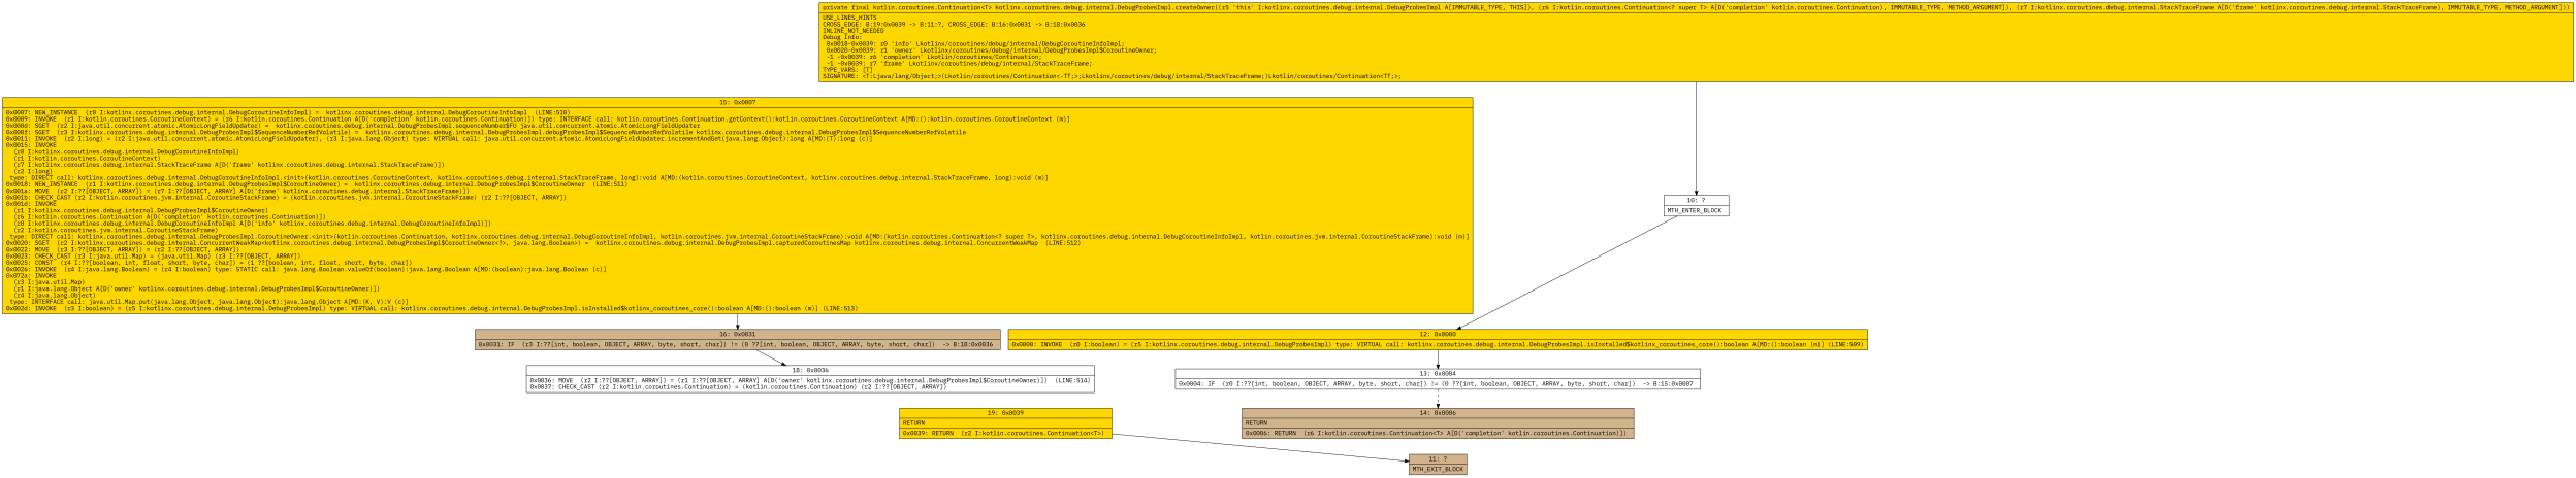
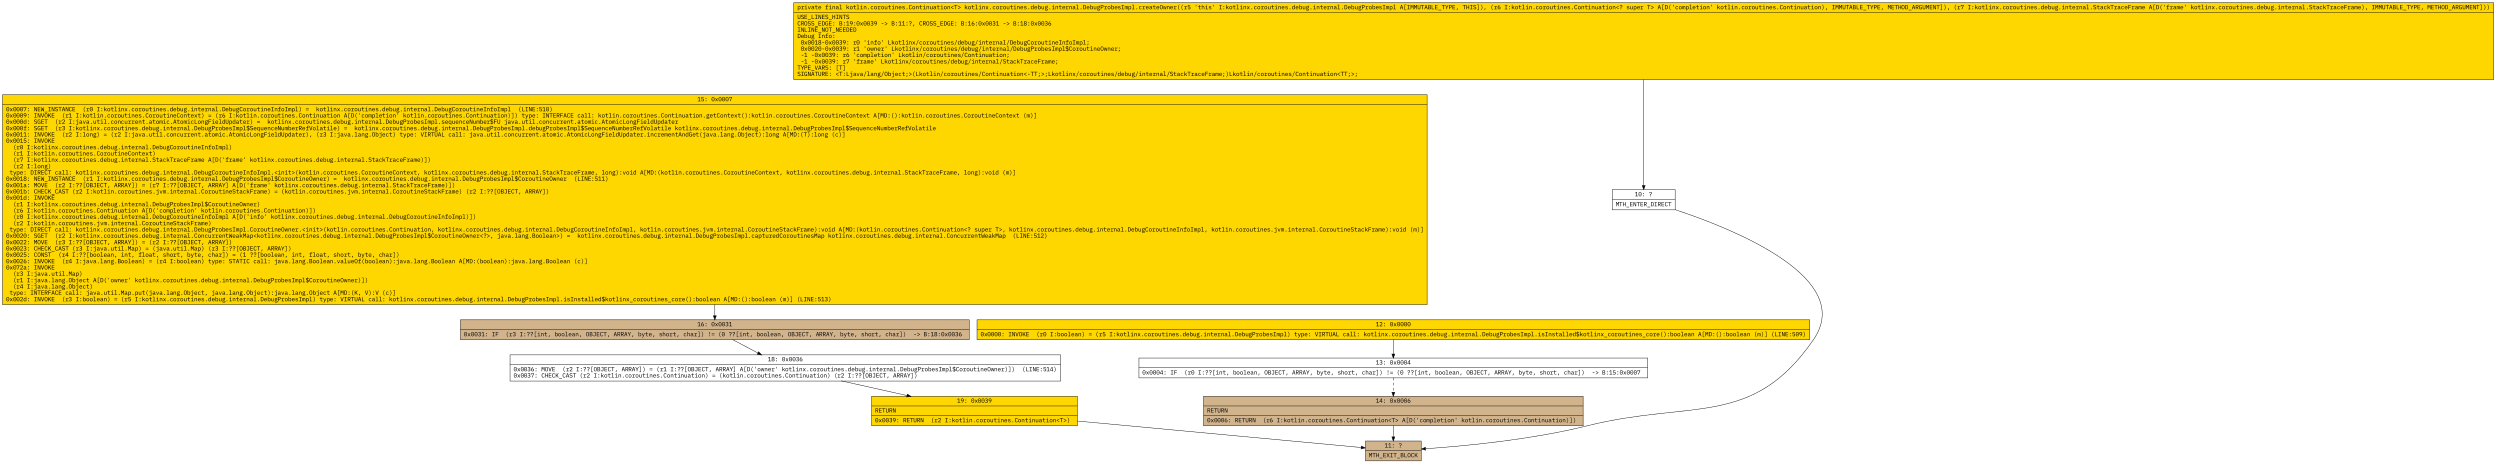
  digraph {
    fontname="IBM Plex Mono"
    node [fillcolor=gold fontname="IBM Plex Mono" shape=record style=filled]
    edge [fontname="IBM Plex Mono"]
-   n1 [fillcolor=white label="{10\:\ ?|MTH_ENTER_BLOCK\l}"]
+   n1 [fillcolor=white label="{10\:\ ?|MTH_ENTER_DIRECT\l}"]
    n2 [label="{12\:\ 0x0000|0x0000: INVOKE  (r0 I:boolean) = (r5 I:kotlinx.coroutines.debug.internal.DebugProbesImpl) type: VIRTUAL call: kotlinx.coroutines.debug.internal.DebugProbesImpl.isInstalled$kotlinx_coroutines_core():boolean A[MD:():boolean (m)] (LINE:509)\l}"]
    n3 [fillcolor=white label="{13\:\ 0x0004|0x0004: IF  (r0 I:??[int, boolean, OBJECT, ARRAY, byte, short, char]) != (0 ??[int, boolean, OBJECT, ARRAY, byte, short, char])  \-\> B:15:0x0007 \l}"]
    n4 [fillcolor=tan label="{14\:\ 0x0006|RETURN\l|0x0006: RETURN  (r6 I:kotlin.coroutines.Continuation\<T\> A[D('completion' kotlin.coroutines.Continuation)]) \l}"]
    n5 [fillcolor=tan label="{11\:\ ?|MTH_EXIT_BLOCK\l}"]
    n6 [label="{15\:\ 0x0007|0x0007: NEW_INSTANCE  (r0 I:kotlinx.coroutines.debug.internal.DebugCoroutineInfoImpl) =  kotlinx.coroutines.debug.internal.DebugCoroutineInfoImpl  (LINE:510)\l0x0009: INVOKE  (r1 I:kotlin.coroutines.CoroutineContext) = (r6 I:kotlin.coroutines.Continuation A[D('completion' kotlin.coroutines.Continuation)]) type: INTERFACE call: kotlin.coroutines.Continuation.getContext():kotlin.coroutines.CoroutineContext A[MD:():kotlin.coroutines.CoroutineContext (m)]\l0x000d: SGET  (r2 I:java.util.concurrent.atomic.AtomicLongFieldUpdater) =  kotlinx.coroutines.debug.internal.DebugProbesImpl.sequenceNumber$FU java.util.concurrent.atomic.AtomicLongFieldUpdater \l0x000f: SGET  (r3 I:kotlinx.coroutines.debug.internal.DebugProbesImpl$SequenceNumberRefVolatile) =  kotlinx.coroutines.debug.internal.DebugProbesImpl.debugProbesImpl$SequenceNumberRefVolatile kotlinx.coroutines.debug.internal.DebugProbesImpl$SequenceNumberRefVolatile \l0x0011: INVOKE  (r2 I:long) = (r2 I:java.util.concurrent.atomic.AtomicLongFieldUpdater), (r3 I:java.lang.Object) type: VIRTUAL call: java.util.concurrent.atomic.AtomicLongFieldUpdater.incrementAndGet(java.lang.Object):long A[MD:(T):long (c)]\l0x0015: INVOKE  \l  (r0 I:kotlinx.coroutines.debug.internal.DebugCoroutineInfoImpl)\l  (r1 I:kotlin.coroutines.CoroutineContext)\l  (r7 I:kotlinx.coroutines.debug.internal.StackTraceFrame A[D('frame' kotlinx.coroutines.debug.internal.StackTraceFrame)])\l  (r2 I:long)\l type: DIRECT call: kotlinx.coroutines.debug.internal.DebugCoroutineInfoImpl.\<init\>(kotlin.coroutines.CoroutineContext, kotlinx.coroutines.debug.internal.StackTraceFrame, long):void A[MD:(kotlin.coroutines.CoroutineContext, kotlinx.coroutines.debug.internal.StackTraceFrame, long):void (m)]\l0x0018: NEW_INSTANCE  (r1 I:kotlinx.coroutines.debug.internal.DebugProbesImpl$CoroutineOwner) =  kotlinx.coroutines.debug.internal.DebugProbesImpl$CoroutineOwner  (LINE:511)\l0x001a: MOVE  (r2 I:??[OBJECT, ARRAY]) = (r7 I:??[OBJECT, ARRAY] A[D('frame' kotlinx.coroutines.debug.internal.StackTraceFrame)]) \l0x001b: CHECK_CAST (r2 I:kotlin.coroutines.jvm.internal.CoroutineStackFrame) = (kotlin.coroutines.jvm.internal.CoroutineStackFrame) (r2 I:??[OBJECT, ARRAY]) \l0x001d: INVOKE  \l  (r1 I:kotlinx.coroutines.debug.internal.DebugProbesImpl$CoroutineOwner)\l  (r6 I:kotlin.coroutines.Continuation A[D('completion' kotlin.coroutines.Continuation)])\l  (r0 I:kotlinx.coroutines.debug.internal.DebugCoroutineInfoImpl A[D('info' kotlinx.coroutines.debug.internal.DebugCoroutineInfoImpl)])\l  (r2 I:kotlin.coroutines.jvm.internal.CoroutineStackFrame)\l type: DIRECT call: kotlinx.coroutines.debug.internal.DebugProbesImpl.CoroutineOwner.\<init\>(kotlin.coroutines.Continuation, kotlinx.coroutines.debug.internal.DebugCoroutineInfoImpl, kotlin.coroutines.jvm.internal.CoroutineStackFrame):void A[MD:(kotlin.coroutines.Continuation\<? super T\>, kotlinx.coroutines.debug.internal.DebugCoroutineInfoImpl, kotlin.coroutines.jvm.internal.CoroutineStackFrame):void (m)]\l0x0020: SGET  (r2 I:kotlinx.coroutines.debug.internal.ConcurrentWeakMap\<kotlinx.coroutines.debug.internal.DebugProbesImpl$CoroutineOwner\<?\>, java.lang.Boolean\>) =  kotlinx.coroutines.debug.internal.DebugProbesImpl.capturedCoroutinesMap kotlinx.coroutines.debug.internal.ConcurrentWeakMap  (LINE:512)\l0x0022: MOVE  (r3 I:??[OBJECT, ARRAY]) = (r2 I:??[OBJECT, ARRAY]) \l0x0023: CHECK_CAST (r3 I:java.util.Map) = (java.util.Map) (r3 I:??[OBJECT, ARRAY]) \l0x0025: CONST  (r4 I:??[boolean, int, float, short, byte, char]) = (1 ??[boolean, int, float, short, byte, char]) \l0x0026: INVOKE  (r4 I:java.lang.Boolean) = (r4 I:boolean) type: STATIC call: java.lang.Boolean.valueOf(boolean):java.lang.Boolean A[MD:(boolean):java.lang.Boolean (c)]\l0x072a: INVOKE  \l  (r3 I:java.util.Map)\l  (r1 I:java.lang.Object A[D('owner' kotlinx.coroutines.debug.internal.DebugProbesImpl$CoroutineOwner)])\l  (r4 I:java.lang.Object)\l type: INTERFACE call: java.util.Map.put(java.lang.Object, java.lang.Object):java.lang.Object A[MD:(K, V):V (c)]\l0x002d: INVOKE  (r3 I:boolean) = (r5 I:kotlinx.coroutines.debug.internal.DebugProbesImpl) type: VIRTUAL call: kotlinx.coroutines.debug.internal.DebugProbesImpl.isInstalled$kotlinx_coroutines_core():boolean A[MD:():boolean (m)] (LINE:513)\l}"]
    n7 [fillcolor=tan label="{16\:\ 0x0031|0x0031: IF  (r3 I:??[int, boolean, OBJECT, ARRAY, byte, short, char]) != (0 ??[int, boolean, OBJECT, ARRAY, byte, short, char])  \-\> B:18:0x0036 \l}"]
    n8 [fillcolor=white label="{18\:\ 0x0036|0x0036: MOVE  (r2 I:??[OBJECT, ARRAY]) = (r1 I:??[OBJECT, ARRAY] A[D('owner' kotlinx.coroutines.debug.internal.DebugProbesImpl$CoroutineOwner)])  (LINE:514)\l0x0037: CHECK_CAST (r2 I:kotlin.coroutines.Continuation) = (kotlin.coroutines.Continuation) (r2 I:??[OBJECT, ARRAY]) \l}"]
    n9 [label="{19\:\ 0x0039|RETURN\l|0x0039: RETURN  (r2 I:kotlin.coroutines.Continuation\<T\>) \l}"]
    n10 [label="{private final kotlin.coroutines.Continuation\<T\> kotlinx.coroutines.debug.internal.DebugProbesImpl.createOwner((r5 'this' I:kotlinx.coroutines.debug.internal.DebugProbesImpl A[IMMUTABLE_TYPE, THIS]), (r6 I:kotlin.coroutines.Continuation\<? super T\> A[D('completion' kotlin.coroutines.Continuation), IMMUTABLE_TYPE, METHOD_ARGUMENT]), (r7 I:kotlinx.coroutines.debug.internal.StackTraceFrame A[D('frame' kotlinx.coroutines.debug.internal.StackTraceFrame), IMMUTABLE_TYPE, METHOD_ARGUMENT]))  | USE_LINES_HINTS\lCROSS_EDGE: B:19:0x0039 \-\> B:11:?, CROSS_EDGE: B:16:0x0031 \-\> B:18:0x0036\lINLINE_NOT_NEEDED\lDebug Info:\l  0x0018\-0x0039: r0 'info' Lkotlinx\/coroutines\/debug\/internal\/DebugCoroutineInfoImpl;\l  0x0020\-0x0039: r1 'owner' Lkotlinx\/coroutines\/debug\/internal\/DebugProbesImpl$CoroutineOwner;\l  \-1 \-0x0039: r6 'completion' Lkotlin\/coroutines\/Continuation;\l  \-1 \-0x0039: r7 'frame' Lkotlinx\/coroutines\/debug\/internal\/StackTraceFrame;\lTYPE_VARS: [T]\lSIGNATURE: \<T:Ljava\/lang\/Object;\>(Lkotlin\/coroutines\/Continuation\<\-TT;\>;Lkotlinx\/coroutines\/debug\/internal\/StackTraceFrame;)Lkotlin\/coroutines\/Continuation\<TT;\>;\l}"]
-   n1 -> n2
+   n1 -> n5
    n2 -> n3
    n3 -> n4 [style=dashed]
+   n4 -> n5
    n6 -> n7
    n7 -> n8
+   n8 -> n9
    n9 -> n5
    n10 -> n1
  }
